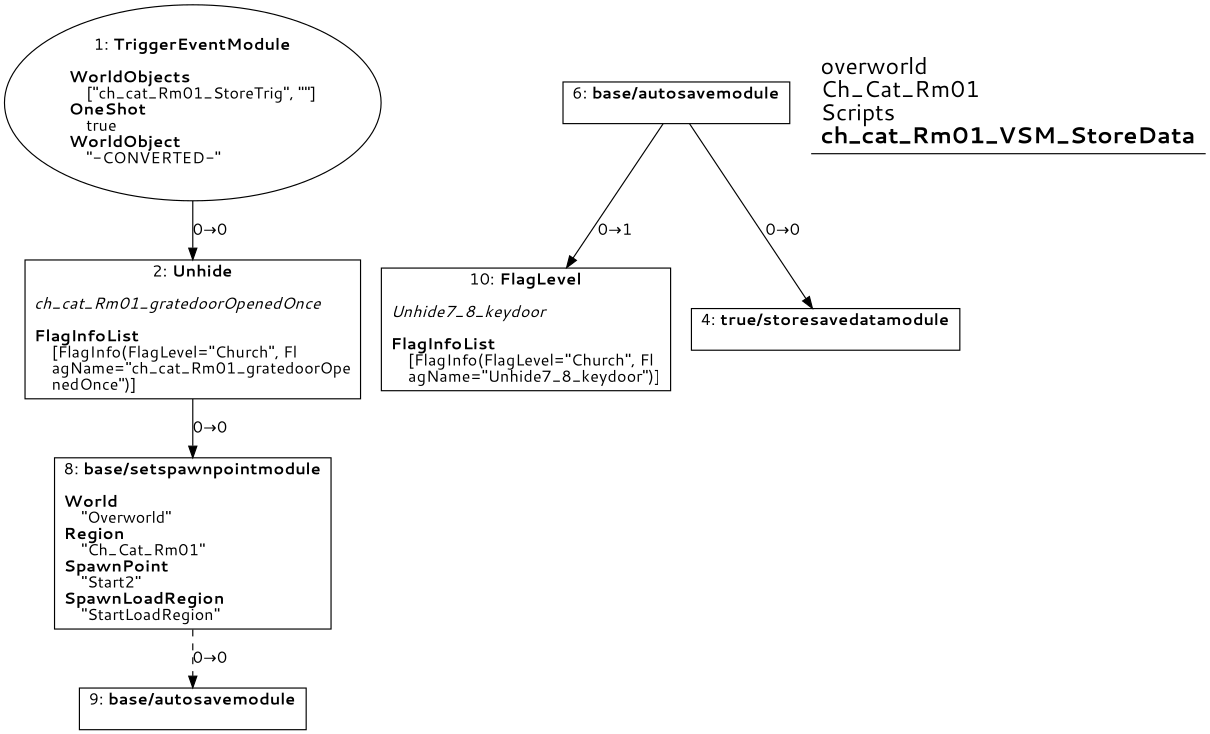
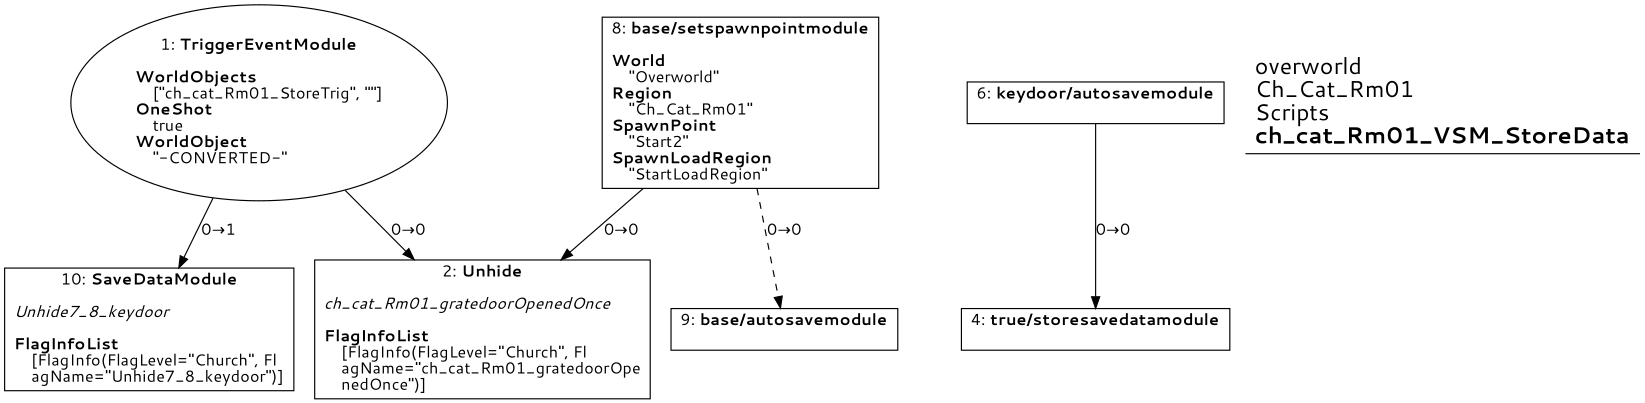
  digraph {
    fontname="Segoe UI"
    splines=spline
    node [fontname="Segoe UI" shape=box]
    edge [fontname="Segoe UI" style=solid]
    n1 [label=<1: <b>TriggerEventModule</b><br/><br/><b>WorldObjects</b><br align="left"/>    [&quot;ch_cat_Rm01_StoreTrig&quot;, &quot;&quot;]<br align="left"/><b>OneShot</b><br align="left"/>    true<br align="left"/><b>WorldObject</b><br align="left"/>    &quot;-CONVERTED-&quot;<br align="left"/>> shape=oval]
    n2 [label=<2: <b>Unhide</b><br/><br/><i>ch_cat_Rm01_gratedoorOpenedOnce<br align="left"/></i><br align="left"/><b>FlagInfoList</b><br align="left"/>    [FlagInfo(FlagLevel=&quot;Church&quot;, Fl<br align="left"/>    agName=&quot;ch_cat_Rm01_gratedoorOpe<br align="left"/>    nedOnce&quot;)]<br align="left"/>>]
-   n3 [label=<10: <b>FlagLevel</b><br/><br/><i>Unhide7_8_keydoor<br align="left"/></i><br align="left"/><b>FlagInfoList</b><br align="left"/>    [FlagInfo(FlagLevel=&quot;Church&quot;, Fl<br align="left"/>    agName=&quot;Unhide7_8_keydoor&quot;)]<br align="left"/>>]
+   n3 [label=<10: <b>SaveDataModule</b><br/><br/><i>Unhide7_8_keydoor<br align="left"/></i><br align="left"/><b>FlagInfoList</b><br align="left"/>    [FlagInfo(FlagLevel=&quot;Church&quot;, Fl<br align="left"/>    agName=&quot;Unhide7_8_keydoor&quot;)]<br align="left"/>>]
    n4 [label=<8: <b>base/setspawnpointmodule</b><br/><br/><b>World</b><br align="left"/>    &quot;Overworld&quot;<br align="left"/><b>Region</b><br align="left"/>    &quot;Ch_Cat_Rm01&quot;<br align="left"/><b>SpawnPoint</b><br align="left"/>    &quot;Start2&quot;<br align="left"/><b>SpawnLoadRegion</b><br align="left"/>    &quot;StartLoadRegion&quot;<br align="left"/>>]
    n5 [label=<9: <b>base/autosavemodule</b><br/><br/>>]
-   n6 [label=<6: <b>base/autosavemodule</b><br/><br/>>]
+   n6 [label=<6: <b>keydoor/autosavemodule</b><br/><br/>>]
    n7 [label=<4: <b>true/storesavedatamodule</b><br/><br/>>]
    n8 [label=<<font point-size="20">overworld<br align="left"/>Ch_Cat_Rm01<br align="left"/>Scripts<br align="left"/><b>ch_cat_Rm01_VSM_StoreData</b><br align="left"/></font>> shape=underline]
    n1 -> n2 [label="0→0"]
-   n6 -> n3 [label="0→1"]
-   n2 -> n4 [label="0→0"]
+   n1 -> n3 [label="0→1"]
+   n4 -> n2 [label="0→0"]
    n4 -> n5 [label="0→0" style=dashed]
    n6 -> n7 [label="0→0"]
  }
